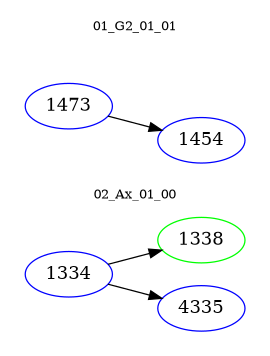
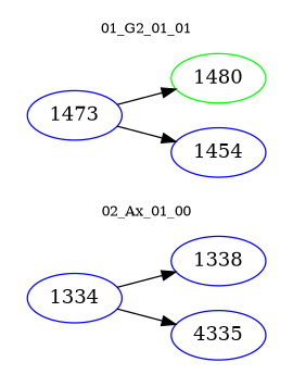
  digraph {
    rankdir=LR
    node [color=blue]
    edge [color=black]
    n1 [label=1334]
    n2 [label=4335]
-   n3 [color=green label=1338]
+   n3 [label=1338]
    n4 [label=1473]
    n5 [label=1454]
+   n6 [color=green label=1480]
    subgraph cluster_1 {
      color=white
      fontsize=10
      label="02_Ax_01_00"
      n1
      n2
      n3
    }
    subgraph cluster_2 {
      color=white
      fontsize=10
      label="01_G2_01_01"
      n4
      n5
+     n6
    }
    n1 -> n2
    n1 -> n3
    n4 -> n5
+   n4 -> n6
  }
